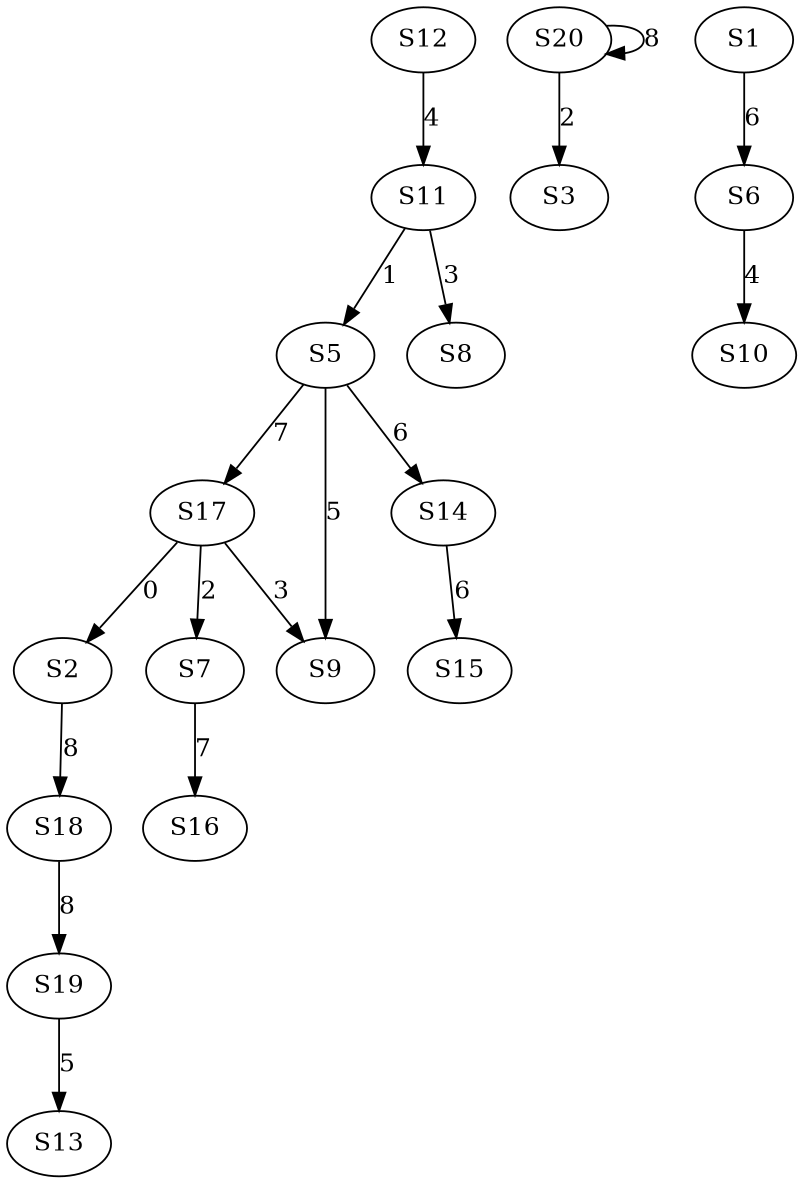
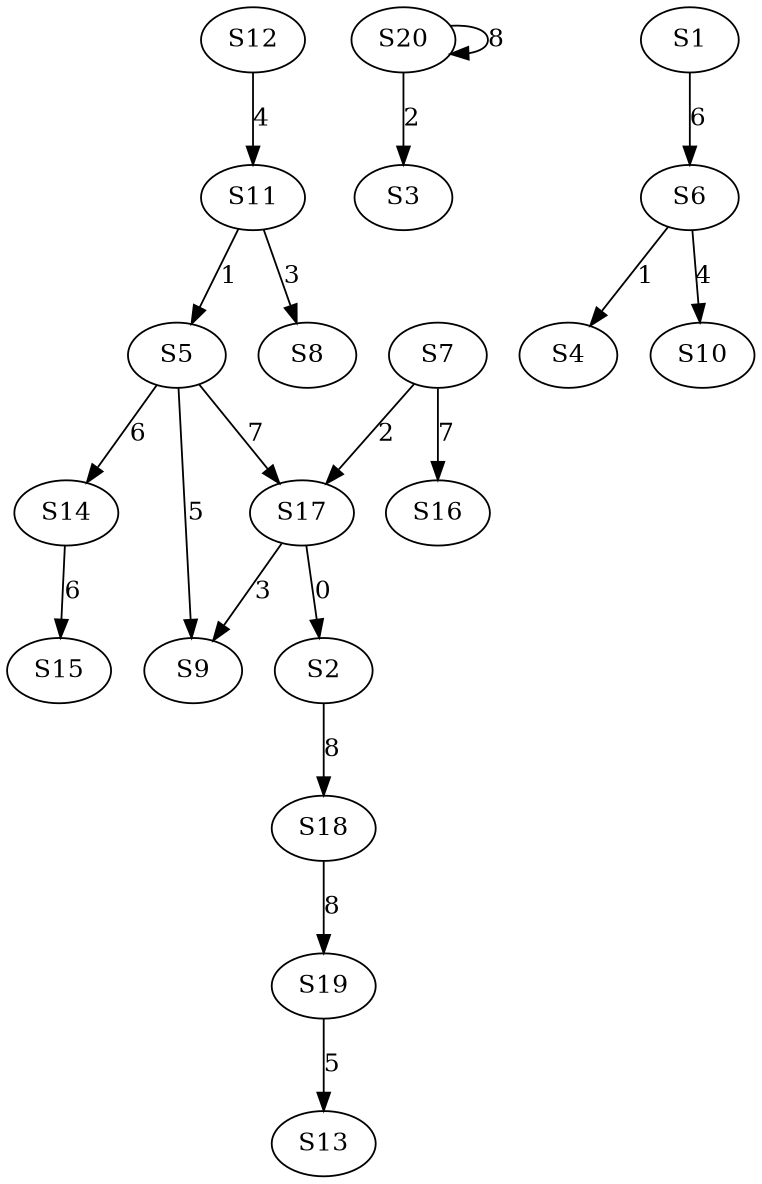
  strict digraph {
    S17
    S2
    S7
    S9
    S18
    S16
    S19
    S20
    S3
    S6
+   S4
    S10
    S11
    S5
    S8
    S14
    S12
    S15
    S1
    S13
    S17 -> S2 [label=0]
-   S17 -> S7 [label=2]
+   S7 -> S17 [label=2]
    S17 -> S9 [label=3]
    S2 -> S18 [label=8]
    S7 -> S16 [label=7]
    S18 -> S19 [label=8]
    S19 -> S13 [label=5]
    S20 -> S20 [label=8]
    S20 -> S3 [label=2]
+   S6 -> S4 [label=1]
    S6 -> S10 [label=4]
    S11 -> S5 [label=1]
    S11 -> S8 [label=3]
    S5 -> S17 [label=7]
    S5 -> S9 [label=5]
    S5 -> S14 [label=6]
    S14 -> S15 [label=6]
    S12 -> S11 [label=4]
    S1 -> S6 [label=6]
  }
